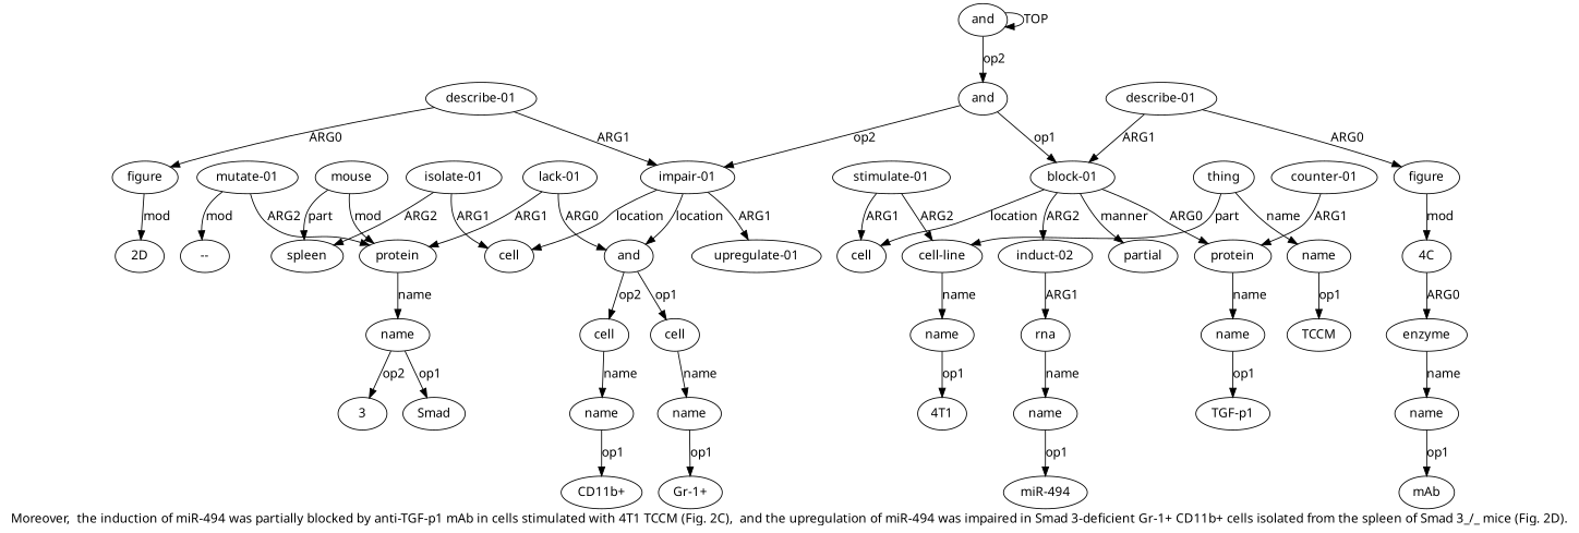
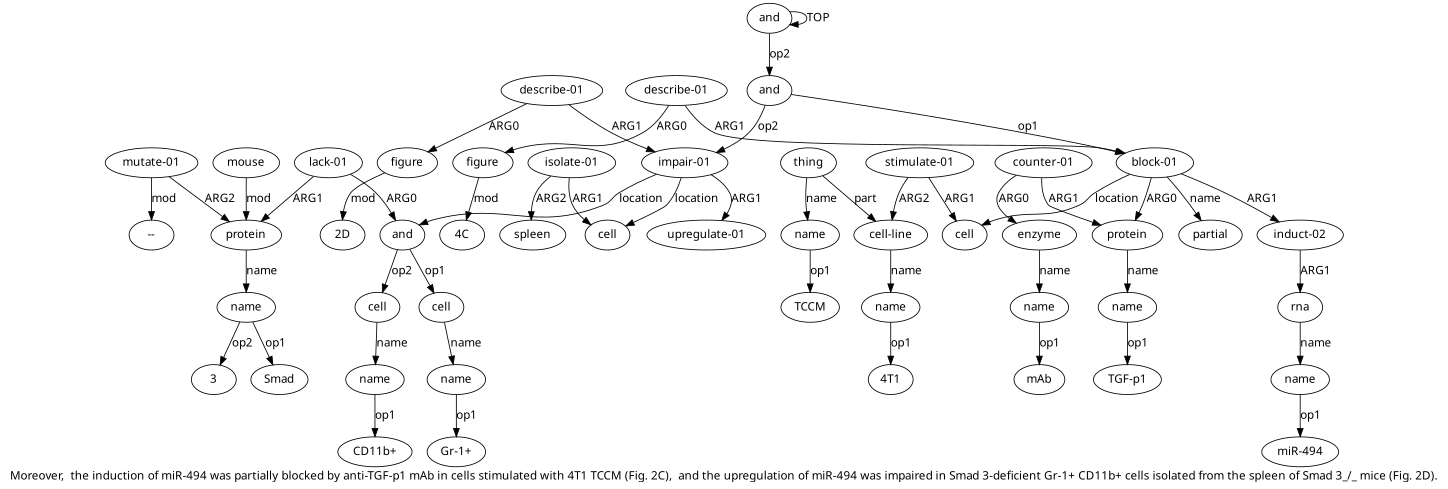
  digraph {
    fontname="Noto Sans"
    label="Moreover,  the induction of miR-494 was partially blocked by anti-TGF-p1 mAb in cells stimulated with 4T1 TCCM (Fig. 2C),  and the upregulation of miR-494 was impaired in Smad 3-deficient Gr-1+ CD11b+ cells isolated from the spleen of Smad 3_/_ mice (Fig. 2D)."
    node [color=black fontname="Noto Sans" gold_ind=-1 gold_label=name test_ind=-1 test_label=name]
    edge [color=black fontname="Noto Sans" gold_label=op1 test_label=op1]
    n1 [gold_ind=20 gold_label="impair-01" label="impair-01" test_ind=20 test_label="impair-01"]
    n2 [gold_ind=21 gold_label="upregulate-01" label="upregulate-01" test_ind=21 test_label="upregulate-01"]
    n3 [gold_ind=22 gold_label=cell label=cell test_ind=22 test_label=cell]
    n4 [gold_ind=31 gold_label=and label=and test_ind=31 test_label=and]
    n5 [gold_ind=34 gold_label=cell label=cell test_ind=34 test_label=cell]
    n6 [gold_ind=32 gold_label=cell label=cell test_ind=32 test_label=cell]
    n7 [gold_ind=9 gold_label=rna label=rna test_ind=9 test_label=rna]
    n8 [gold_ind=10 label=name test_ind=10]
    n9 [gold_ind=35 label=name test_ind=35]
    n10 [gold_ind=33 label=name test_ind=33]
    n11 [gold_label="miR-494" label="miR-494" test_label="miR-494"]
    n12 [gold_ind=23 gold_label="isolate-01" label="isolate-01" test_ind=23 test_label="isolate-01"]
    n13 [gold_ind=24 gold_label=spleen label=spleen test_ind=24 test_label=spleen]
    n14 [gold_ind=25 gold_label=mouse label=mouse test_ind=25 test_label=mouse]
    n15 [gold_ind=26 gold_label=protein label=protein test_ind=26 test_label=protein]
    n16 [gold_ind=27 label=name test_ind=27]
    n17 [gold_label=3 label=3 test_label=3]
    n18 [gold_label=Smad label=Smad test_label=Smad]
    n19 [gold_ind=28 gold_label="mutate-01" label="mutate-01" test_ind=28 test_label="mutate-01"]
    n20 [gold_label="--" label="--" test_label="--"]
    n21 [gold_ind=29 gold_label="describe-01" label="describe-01" test_ind=29 test_label="describe-01"]
    n22 [gold_ind=30 gold_label=figure label=figure test_ind=30 test_label=figure]
    n23 [gold_label="2D" label="2D" test_label="2D"]
    n24 [gold_label="CD11b+" label="CD11b+" test_label="CD11b+"]
    n25 [gold_label="Gr-1+" label="Gr-1+" test_label="Gr-1+"]
    n26 [gold_label=TCCM label=TCCM test_label=TCCM]
    n27 [gold_ind=36 gold_label="lack-01" label="lack-01" test_ind=36 test_label="lack-01"]
    n28 [gold_ind=15 label=name test_ind=15]
    n29 [gold_label="4T1" label="4T1" test_label="4T1"]
    n30 [gold_ind=14 gold_label="cell-line" label="cell-line" test_ind=14 test_label="cell-line"]
    n31 [gold_ind=17 label=name test_ind=17]
    n32 [gold_ind=16 gold_label=thing label=thing test_ind=16 test_label=thing]
    n33 [gold_ind=11 gold_label=partial label=partial test_ind=11 test_label=partial]
    n34 [gold_ind=13 gold_label="stimulate-01" label="stimulate-01" test_ind=13 test_label="stimulate-01"]
    n35 [gold_ind=12 gold_label=cell label=cell test_ind=12 test_label=cell]
    n36 [gold_ind=19 gold_label=figure label=figure test_ind=19 test_label=figure]
    n37 [gold_label="2C" label="4C" test_label="2C"]
    n38 [gold_ind=18 gold_label="describe-01" label="describe-01" test_ind=18 test_label="describe-01"]
    n39 [gold_ind=2 gold_label="block-01" label="block-01" test_ind=2 test_label="block-01"]
    n40 [gold_ind=3 gold_label=protein label=protein test_ind=3 test_label=protein]
    n41 [gold_ind=8 gold_label="induct-02" label="induct-02" test_ind=8 test_label="induct-02"]
    n42 [gold_ind=4 label=name test_ind=4]
    n43 [gold_ind=1 gold_label=and label=and test_ind=1 test_label=and]
    n44 [gold_ind=0 gold_label=and label=and test_ind=0 test_label=and]
    n45 [gold_label="TGF-p1" label="TGF-p1" test_label="TGF-p1"]
    n46 [gold_ind=5 gold_label="counter-01" label="counter-01" test_ind=5 test_label="counter-01"]
    n47 [gold_ind=6 gold_label=enzyme label=enzyme test_ind=6 test_label=enzyme]
    n48 [gold_ind=7 label=name test_ind=7]
    n49 [gold_label=mAb label=mAb test_label=mAb]
    n1 -> n2 [gold_label=ARG1 label=ARG1 test_label=ARG1]
    n1 -> n3 [gold_label=location label=location test_label=location]
    n1 -> n4 [gold_label=location label=location test_label=location]
    n4 -> n5 [gold_label=op2 label=op2 test_label=op2]
    n4 -> n6 [label=op1]
    n5 -> n9 [gold_label=name label=name test_label=name]
    n6 -> n10 [gold_label=name label=name test_label=name]
    n7 -> n8 [gold_label=name label=name test_label=name]
    n8 -> n11 [label=op1]
    n9 -> n24 [label=op1]
    n10 -> n25 [label=op1]
    n12 -> n3 [gold_label=ARG1 label=ARG1 test_label=ARG1]
    n12 -> n13 [gold_label=ARG2 label=ARG2 test_label=ARG2]
-   n14 -> n13 [gold_label=part label=part test_label=part]
    n14 -> n15 [gold_label=mod label=mod test_label=mod]
    n15 -> n16 [gold_label=name label=name test_label=name]
    n16 -> n17 [gold_label=op2 label=op2 test_label=op2]
    n16 -> n18 [label=op1]
    n19 -> n15 [gold_label=ARG2 label=ARG2 test_label=ARG2]
    n19 -> n20 [gold_label=mod label=mod test_label=mod]
    n21 -> n1 [gold_label=ARG1 label=ARG1 test_label=ARG1]
    n21 -> n22 [gold_label=ARG0 label=ARG0 test_label=ARG0]
    n22 -> n23 [gold_label=mod label=mod test_label=mod]
    n27 -> n4 [gold_label=ARG0 label=ARG0 test_label=ARG0]
    n27 -> n15 [gold_label=ARG1 label=ARG1 test_label=ARG1]
    n28 -> n29 [label=op1]
    n30 -> n28 [gold_label=name label=name test_label=name]
    n31 -> n26 [label=op1]
    n32 -> n30 [gold_label=part label=part test_label=part]
    n32 -> n31 [gold_label=name label=name test_label=name]
    n34 -> n30 [gold_label=ARG2 label=ARG2 test_label=ARG2]
    n34 -> n35 [gold_label=ARG1 label=ARG1 test_label=ARG1]
    n36 -> n37 [gold_label=mod label=mod test_label=mod]
    n38 -> n36 [gold_label=ARG0 label=ARG0 test_label=ARG0]
    n38 -> n39 [gold_label=ARG1 label=ARG1 test_label=ARG1]
-   n39 -> n33 [gold_label=manner label=manner test_label=manner]
+   n39 -> n33 [gold_label=manner label=name test_label=manner]
    n39 -> n35 [gold_label=location label=location test_label=location]
    n39 -> n40 [gold_label=ARG0 label=ARG0 test_label=ARG0]
-   n39 -> n41 [gold_label=ARG1 label=ARG2 test_label=ARG1]
+   n39 -> n41 [gold_label=ARG1 label=ARG1 test_label=ARG1]
    n40 -> n42 [gold_label=name label=name test_label=name]
    n41 -> n7 [gold_label=ARG1 label=ARG1 test_label=ARG1]
    n42 -> n45 [label=op1]
    n43 -> n1 [gold_label=op2 label=op2 test_label=op2]
    n43 -> n39 [label=op1]
    n44 -> n43 [gold_label=op2 label=op2 test_label=op2]
    n44 -> n44 [gold_label=TOP label=TOP test_label=TOP]
    n46 -> n40 [gold_label=ARG1 label=ARG1 test_label=ARG1]
-   n37 -> n47 [gold_label=ARG0 label=ARG0 test_label=ARG0]
+   n46 -> n47 [gold_label=ARG0 label=ARG0 test_label=ARG0]
    n47 -> n48 [gold_label=name label=name test_label=name]
    n48 -> n49 [label=op1]
  }
